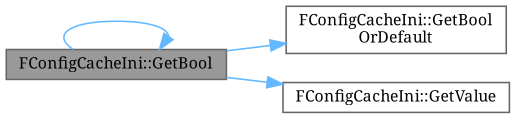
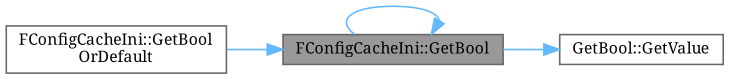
  digraph {
    fontname="Noto Serif"
    rankdir=RL
    node [color=grey40 fillcolor=white fontname="Noto Serif" fontsize=10 shape=box style=filled]
    edge [color=steelblue1 dir=back fontname="Noto Serif" fontsize=10 labelfontname=Helvetica labelfontsize=10 style=solid]
    n1 [color=gray40 fillcolor=grey60 fontcolor=black height=0.2 label="FConfigCacheIni::GetBool" width=0.4]
    n2 [height=0.2 label="FConfigCacheIni::GetBool\lOrDefault" width=0.4]
-   n3 [height=0.2 label="FConfigCacheIni::GetValue" width=0.4]
+   n3 [height=0.2 label="GetBool::GetValue" width=0.4]
    n1 -> n1
-   n2 -> n1
+   n1 -> n2
    n3 -> n1
  }
